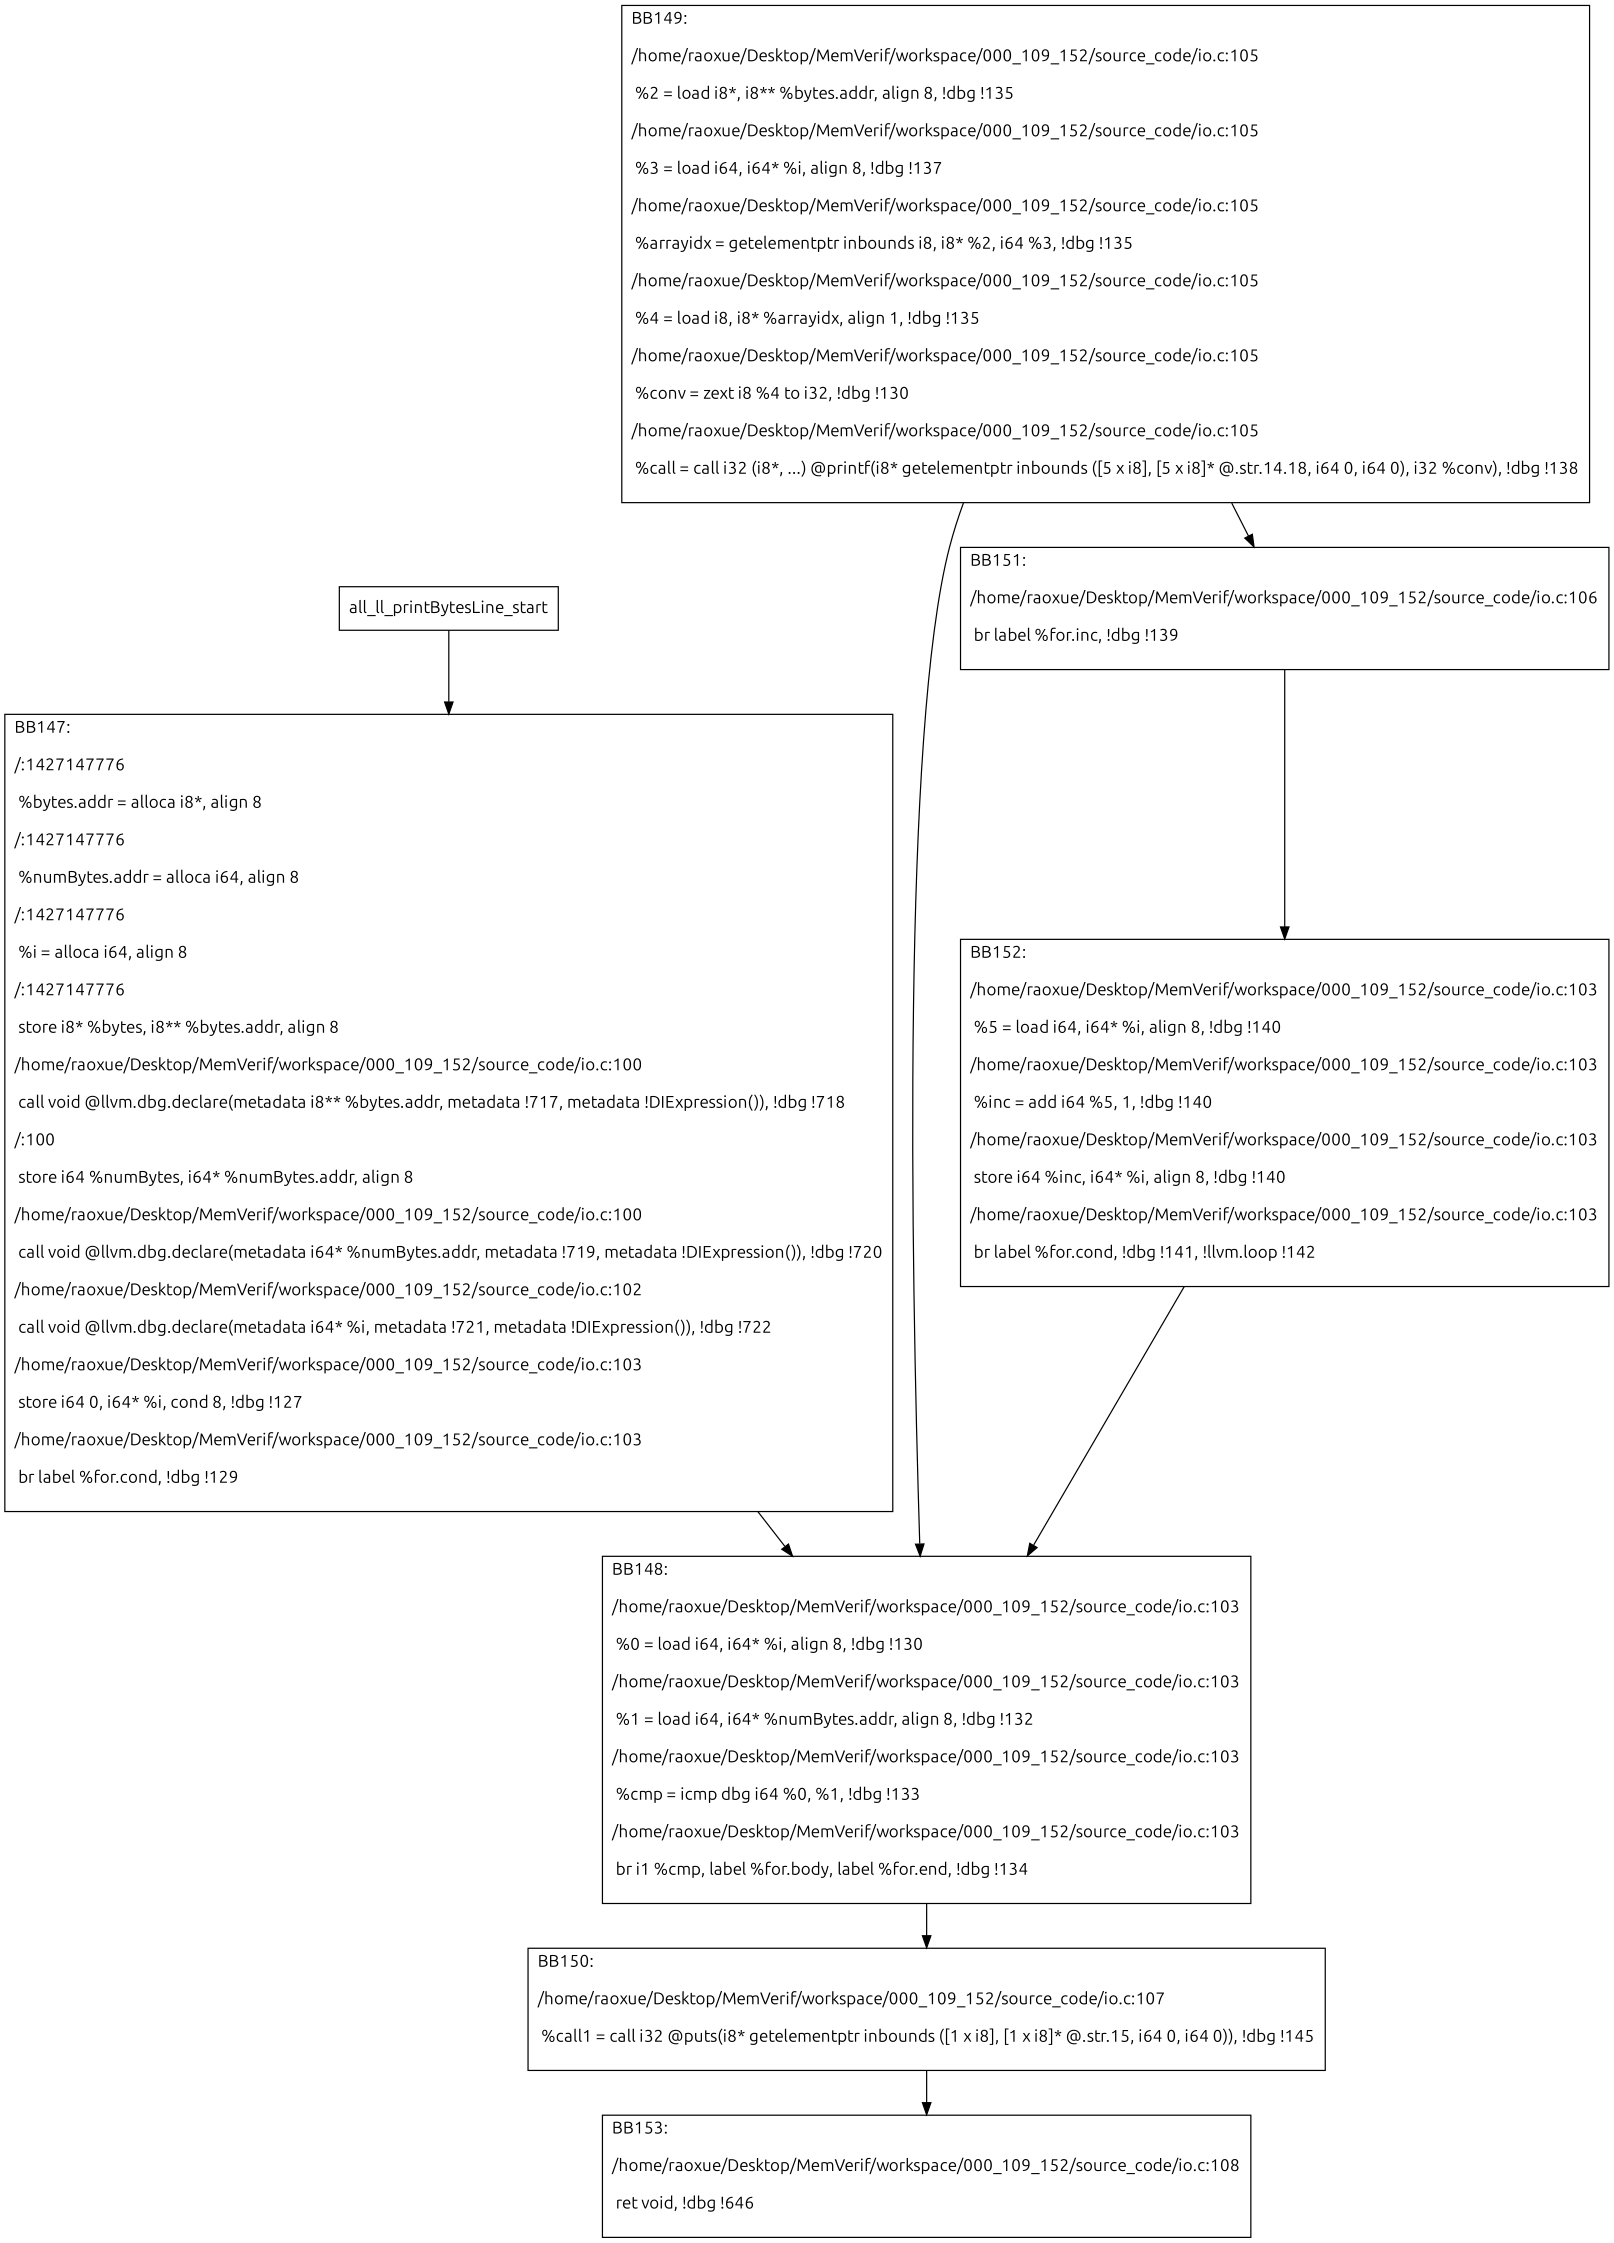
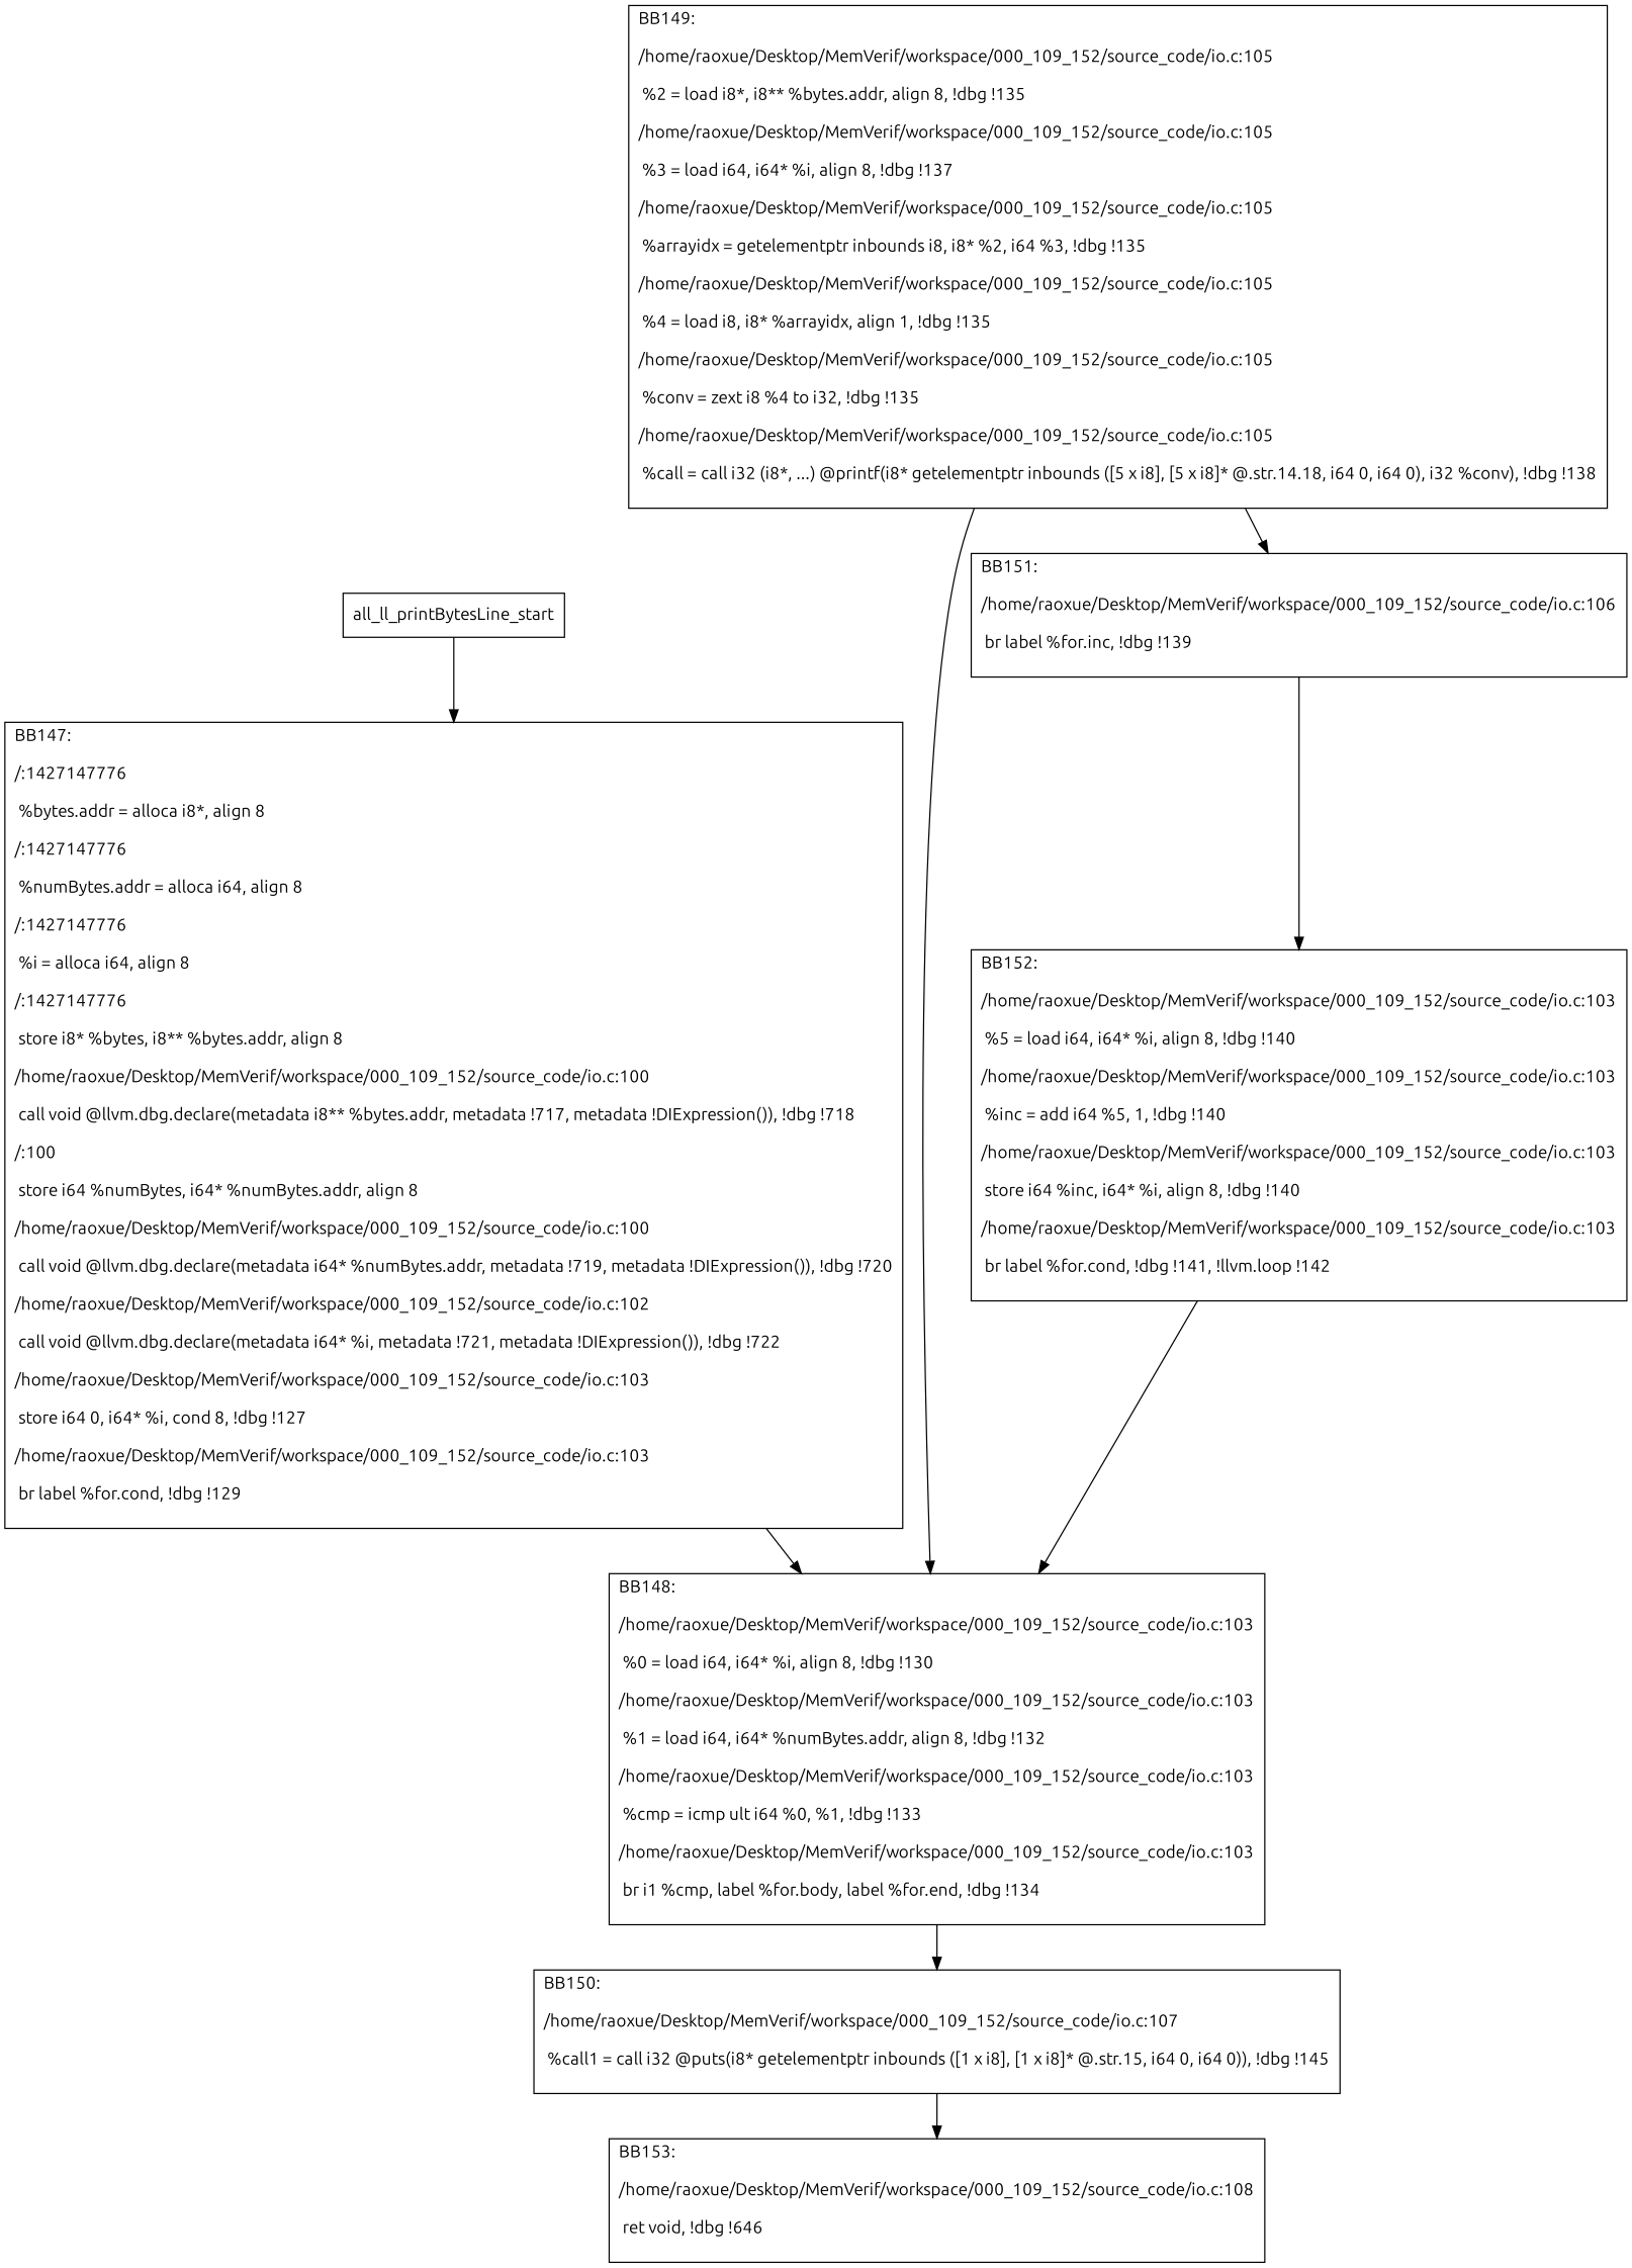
  digraph {
    fontname=Ubuntu
    node [fontname=Ubuntu shape=record]
    edge [fontname=Ubuntu]
    n1 [label="{all_ll_printBytesLine_start}"]
    n2 [label="{BB147:\l\l/:1427147776\l\n  %bytes.addr = alloca i8*, align 8\l\n/:1427147776\l\n  %numBytes.addr = alloca i64, align 8\l\n/:1427147776\l\n  %i = alloca i64, align 8\l\n/:1427147776\l\n  store i8* %bytes, i8** %bytes.addr, align 8\l\n/home/raoxue/Desktop/MemVerif/workspace/000_109_152/source_code/io.c:100\l\n  call void @llvm.dbg.declare(metadata i8** %bytes.addr, metadata !717, metadata !DIExpression()), !dbg !718\l\n/:100\l\n  store i64 %numBytes, i64* %numBytes.addr, align 8\l\n/home/raoxue/Desktop/MemVerif/workspace/000_109_152/source_code/io.c:100\l\n  call void @llvm.dbg.declare(metadata i64* %numBytes.addr, metadata !719, metadata !DIExpression()), !dbg !720\l\n/home/raoxue/Desktop/MemVerif/workspace/000_109_152/source_code/io.c:102\l\n  call void @llvm.dbg.declare(metadata i64* %i, metadata !721, metadata !DIExpression()), !dbg !722\l\n/home/raoxue/Desktop/MemVerif/workspace/000_109_152/source_code/io.c:103\l\n  store i64 0, i64* %i, cond 8, !dbg !127\l\n/home/raoxue/Desktop/MemVerif/workspace/000_109_152/source_code/io.c:103\l\n  br label %for.cond, !dbg !129\l\n}"]
-   n3 [label="{BB148:\l\l/home/raoxue/Desktop/MemVerif/workspace/000_109_152/source_code/io.c:103\l\n  %0 = load i64, i64* %i, align 8, !dbg !130\l\n/home/raoxue/Desktop/MemVerif/workspace/000_109_152/source_code/io.c:103\l\n  %1 = load i64, i64* %numBytes.addr, align 8, !dbg !132\l\n/home/raoxue/Desktop/MemVerif/workspace/000_109_152/source_code/io.c:103\l\n  %cmp = icmp dbg i64 %0, %1, !dbg !133\l\n/home/raoxue/Desktop/MemVerif/workspace/000_109_152/source_code/io.c:103\l\n  br i1 %cmp, label %for.body, label %for.end, !dbg !134\l\n}"]
+   n3 [label="{BB148:\l\l/home/raoxue/Desktop/MemVerif/workspace/000_109_152/source_code/io.c:103\l\n  %0 = load i64, i64* %i, align 8, !dbg !130\l\n/home/raoxue/Desktop/MemVerif/workspace/000_109_152/source_code/io.c:103\l\n  %1 = load i64, i64* %numBytes.addr, align 8, !dbg !132\l\n/home/raoxue/Desktop/MemVerif/workspace/000_109_152/source_code/io.c:103\l\n  %cmp = icmp ult i64 %0, %1, !dbg !133\l\n/home/raoxue/Desktop/MemVerif/workspace/000_109_152/source_code/io.c:103\l\n  br i1 %cmp, label %for.body, label %for.end, !dbg !134\l\n}"]
    n4 [label="{BB150:\l\l/home/raoxue/Desktop/MemVerif/workspace/000_109_152/source_code/io.c:107\l\n  %call1 = call i32 @puts(i8* getelementptr inbounds ([1 x i8], [1 x i8]* @.str.15, i64 0, i64 0)), !dbg !145\l\n}"]
-   n5 [label="{BB149:\l\l/home/raoxue/Desktop/MemVerif/workspace/000_109_152/source_code/io.c:105\l\n  %2 = load i8*, i8** %bytes.addr, align 8, !dbg !135\l\n/home/raoxue/Desktop/MemVerif/workspace/000_109_152/source_code/io.c:105\l\n  %3 = load i64, i64* %i, align 8, !dbg !137\l\n/home/raoxue/Desktop/MemVerif/workspace/000_109_152/source_code/io.c:105\l\n  %arrayidx = getelementptr inbounds i8, i8* %2, i64 %3, !dbg !135\l\n/home/raoxue/Desktop/MemVerif/workspace/000_109_152/source_code/io.c:105\l\n  %4 = load i8, i8* %arrayidx, align 1, !dbg !135\l\n/home/raoxue/Desktop/MemVerif/workspace/000_109_152/source_code/io.c:105\l\n  %conv = zext i8 %4 to i32, !dbg !130\l\n/home/raoxue/Desktop/MemVerif/workspace/000_109_152/source_code/io.c:105\l\n  %call = call i32 (i8*, ...) @printf(i8* getelementptr inbounds ([5 x i8], [5 x i8]* @.str.14.18, i64 0, i64 0), i32 %conv), !dbg !138\l\n}"]
+   n5 [label="{BB149:\l\l/home/raoxue/Desktop/MemVerif/workspace/000_109_152/source_code/io.c:105\l\n  %2 = load i8*, i8** %bytes.addr, align 8, !dbg !135\l\n/home/raoxue/Desktop/MemVerif/workspace/000_109_152/source_code/io.c:105\l\n  %3 = load i64, i64* %i, align 8, !dbg !137\l\n/home/raoxue/Desktop/MemVerif/workspace/000_109_152/source_code/io.c:105\l\n  %arrayidx = getelementptr inbounds i8, i8* %2, i64 %3, !dbg !135\l\n/home/raoxue/Desktop/MemVerif/workspace/000_109_152/source_code/io.c:105\l\n  %4 = load i8, i8* %arrayidx, align 1, !dbg !135\l\n/home/raoxue/Desktop/MemVerif/workspace/000_109_152/source_code/io.c:105\l\n  %conv = zext i8 %4 to i32, !dbg !135\l\n/home/raoxue/Desktop/MemVerif/workspace/000_109_152/source_code/io.c:105\l\n  %call = call i32 (i8*, ...) @printf(i8* getelementptr inbounds ([5 x i8], [5 x i8]* @.str.14.18, i64 0, i64 0), i32 %conv), !dbg !138\l\n}"]
    n6 [label="{BB151:\l\l/home/raoxue/Desktop/MemVerif/workspace/000_109_152/source_code/io.c:106\l\n  br label %for.inc, !dbg !139\l\n}"]
    n7 [label="{BB153:\l\l/home/raoxue/Desktop/MemVerif/workspace/000_109_152/source_code/io.c:108\l\n  ret void, !dbg !646\l\n}"]
    n8 [label="{BB152:\l\l/home/raoxue/Desktop/MemVerif/workspace/000_109_152/source_code/io.c:103\l\n  %5 = load i64, i64* %i, align 8, !dbg !140\l\n/home/raoxue/Desktop/MemVerif/workspace/000_109_152/source_code/io.c:103\l\n  %inc = add i64 %5, 1, !dbg !140\l\n/home/raoxue/Desktop/MemVerif/workspace/000_109_152/source_code/io.c:103\l\n  store i64 %inc, i64* %i, align 8, !dbg !140\l\n/home/raoxue/Desktop/MemVerif/workspace/000_109_152/source_code/io.c:103\l\n  br label %for.cond, !dbg !141, !llvm.loop !142\l\n}"]
    n1 -> n2
    n2 -> n3
    n3 -> n4
    n4 -> n7
    n5 -> n3
    n5 -> n6
    n6 -> n8
    n8 -> n3
  }
